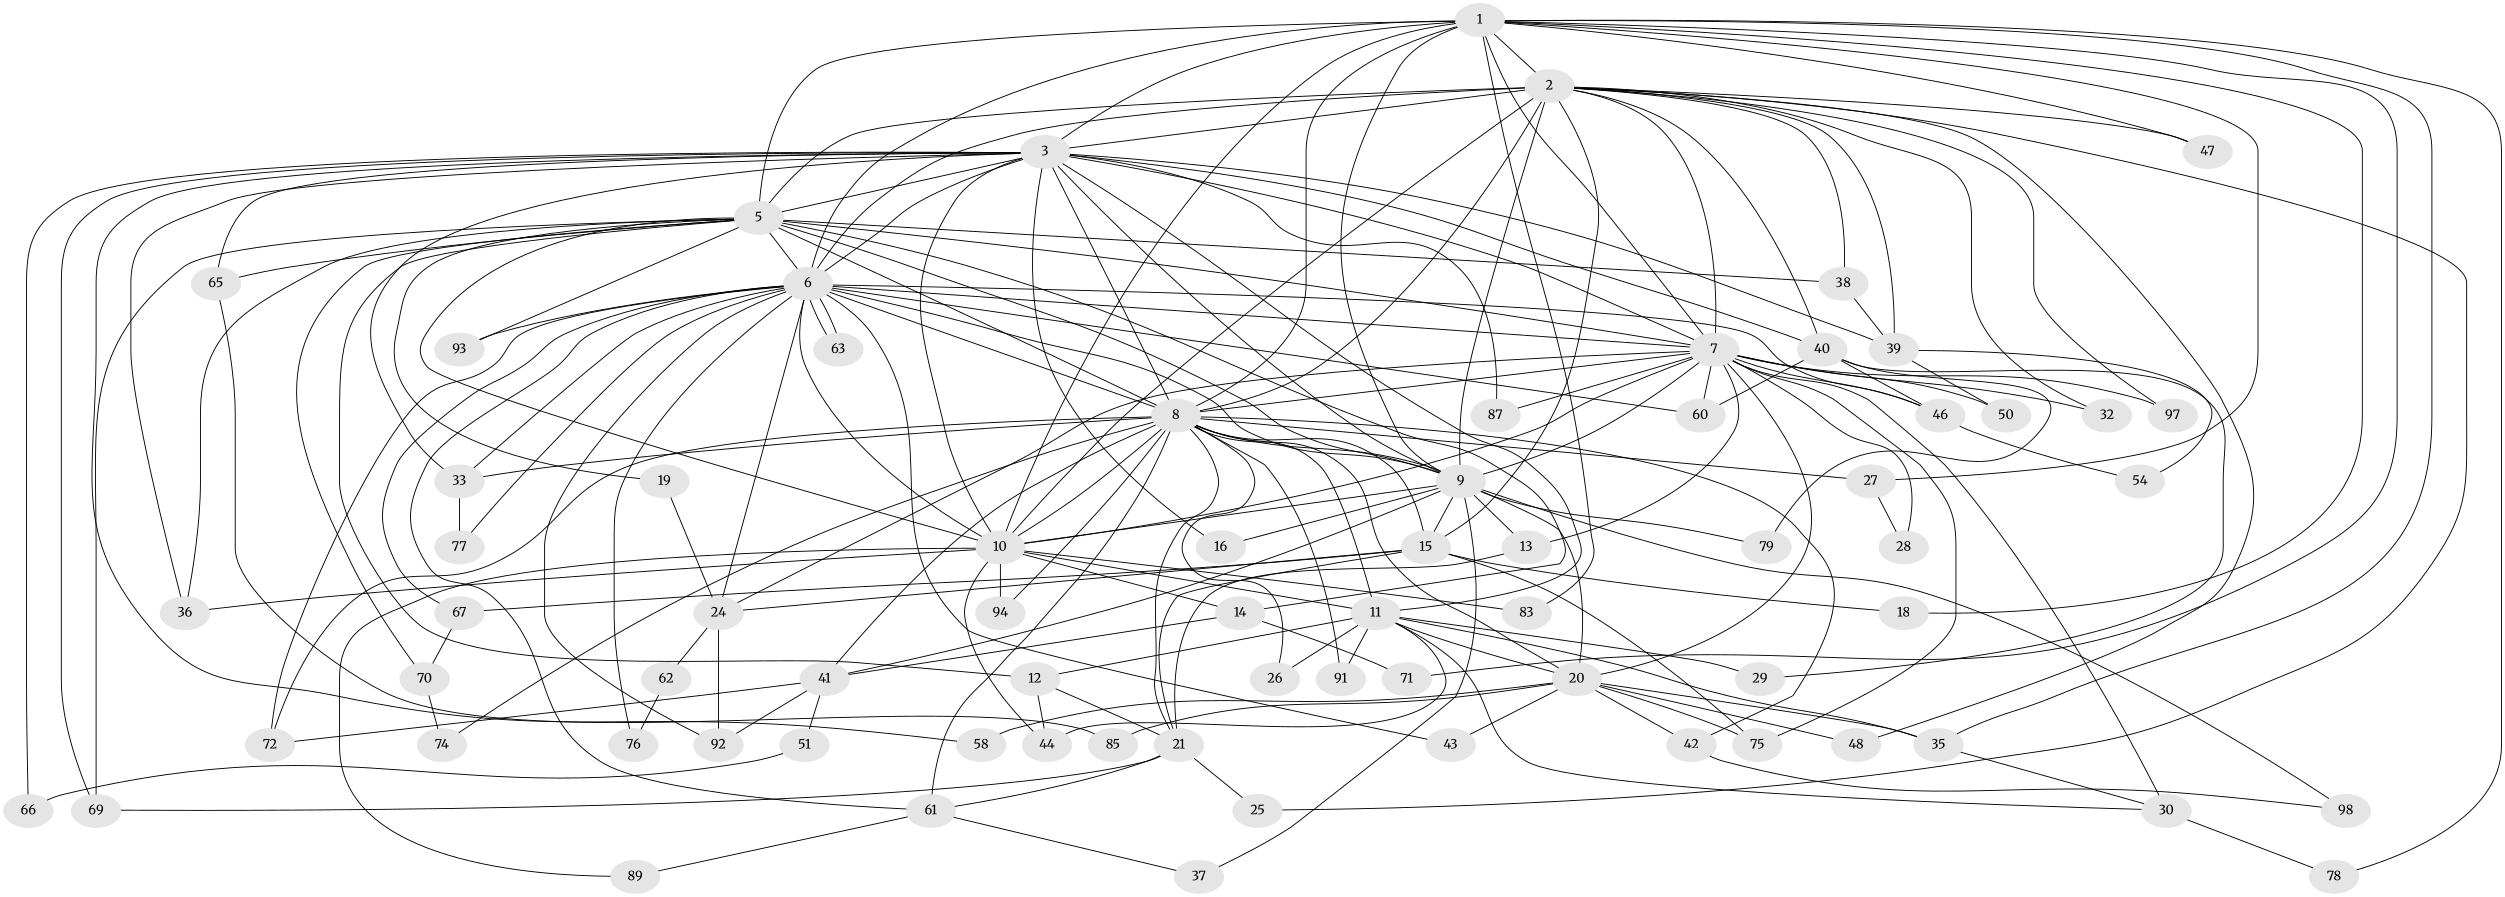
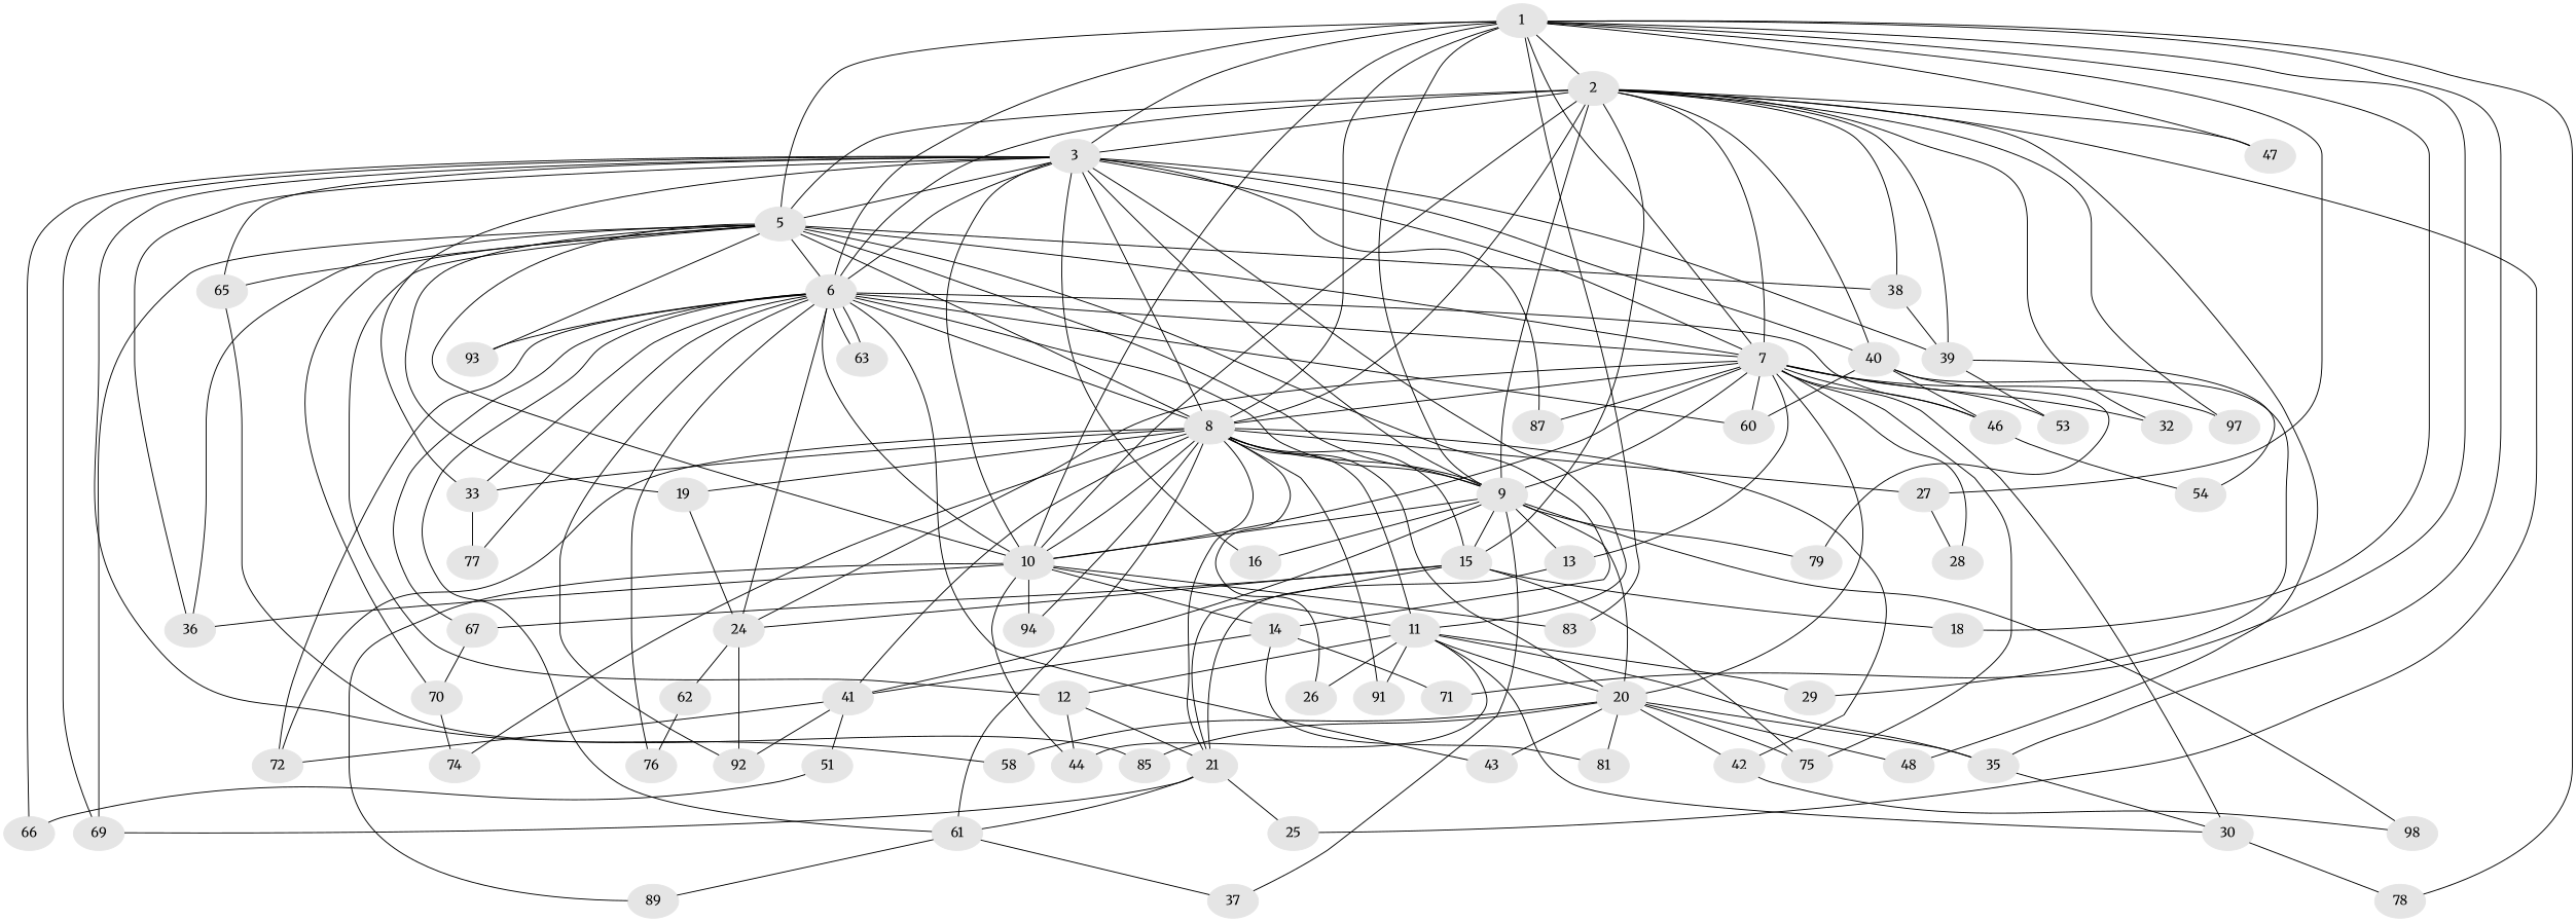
  graph {
    fontname=Merriweather
    node [color=gray90 fontname=Merriweather style=filled]
    edge [fontname=Merriweather]
    1 [super="+52"]
    2 [super="+4"]
    3 [super="+57"]
    5 [super="+22"]
    6 [super="+82"]
    7 [super="+86"]
    8 [super="+68"]
    9 [super="+45"]
    10 [super="+90"]
    18
    27
    35 [super="+84"]
    47 [super="+53"]
    71
    78
    83
    15 [super="+17"]
    25
    32
    38
    39 [super="+49"]
    40 [super="+61"]
    48 [super="+88"]
    97
    11 [super="+95"]
    16
    33
    36 [super="+64"]
    58
    65
    66
    69 [super="+96"]
    87
    12 [super="+29"]
    14 [super="+55"]
    19
    70
    93
    24 [super="+59"]
    n40 [label=61 super="+73"]
    43
    46 [super="+56"]
    60
    63
    67
    72
    76
    77
    92
    13
    20 [super="+23"]
    28
    30
-   50
+   50 [label=53]
    75
    21 [super="+34"]
    26
    41 [super="+80"]
    42
    74
    91
    94
    37
    79
    98
    44
    89
    54
    n69 [label=29]
    85
+   81
    62
    51
    1 -- 2 [weight=2]
    1 -- 3
    1 -- 5 [weight=2]
    1 -- 6
    1 -- 7 [weight=2]
    1 -- 8
    1 -- 9
    1 -- 10
    1 -- 18
    1 -- 27
    1 -- 35
    1 -- 47
    1 -- 71
    1 -- 78
    1 -- 83
    2 -- 3 [weight=2]
    2 -- 5 [weight=2]
    2 -- 6 [weight=2]
    2 -- 7 [weight=2]
    2 -- 8 [weight=2]
    2 -- 9 [weight=2]
    2 -- 10 [weight=2]
    2 -- 47
    2 -- 15 [weight=2]
    2 -- 25
    2 -- 32
    2 -- 38
    2 -- 39
    2 -- 40
    2 -- 48
    2 -- 97
    3 -- 5
    3 -- 6
    3 -- 7
    3 -- 8
    3 -- 9
    3 -- 10
    3 -- 39
    3 -- 40
    3 -- 11
    3 -- 16
    3 -- 33
    3 -- 36
    3 -- 58
    3 -- 65
    3 -- 66
    3 -- 69
    3 -- 87
    5 -- 6
    5 -- 7
    5 -- 8
    5 -- 9
    5 -- 10
    5 -- 38
    5 -- 36
    5 -- 65
    5 -- 69
    5 -- 12
    5 -- 14
    5 -- 19
    5 -- 70
    5 -- 93
    6 -- 7
    6 -- 8
    6 -- 9
    6 -- 10 [weight=2]
    6 -- 33
    6 -- 93
    6 -- 24
    6 -- n40
    6 -- 43
    6 -- 46
    6 -- 60
    6 -- 63
    6 -- 63
    6 -- 67
    6 -- 72
    6 -- 76
    6 -- 77
    6 -- 92
    7 -- 8
    7 -- 9
    7 -- 10
    7 -- 32
    7 -- 97
    7 -- 87
    7 -- 24
    7 -- 46
    7 -- 60
    7 -- 13
    7 -- 20
    7 -- 28
    7 -- 30
    7 -- 50
    7 -- 75
    8 -- 9
    8 -- 10
    8 -- 27
    8 -- 15
    8 -- 11
    8 -- 33
+   8 -- 19
    8 -- n40
    8 -- 72
    8 -- 20
    8 -- 21
    8 -- 26
    8 -- 41
    8 -- 42
    8 -- 74
    8 -- 91
    8 -- 94
    9 -- 10
    9 -- 15
    9 -- 16
    9 -- 13
    9 -- 20
    9 -- 41
    9 -- 37
    9 -- 79
    9 -- 98
    10 -- 83
    10 -- 11
    10 -- 36
    10 -- 14
    10 -- 94
    10 -- 44
    10 -- 89
    27 -- 28
    35 -- 30
    15 -- 18
    15 -- 24
    15 -- 67
    15 -- 75
    15 -- 21
    38 -- 39
    39 -- 50
    39 -- 54
    40 -- 46
    40 -- 60
    40 -- 79
    40 -- n69
    11 -- 35
    11 -- 12
    11 -- 20
    11 -- 30
    11 -- 26
    11 -- 91
    11 -- 44
    11 -- n69
    33 -- 77
    65 -- 85
    12 -- 21
    12 -- 44
    14 -- 71
    14 -- 41
+   14 -- 81
    19 -- 24
    70 -- 74
    24 -- 92
    24 -- 62
    n40 -- 37
    n40 -- 89
    46 -- 54
    67 -- 70
    13 -- 21
    20 -- 35
    20 -- 48
    20 -- 58
    20 -- 43
    20 -- 75
    20 -- 42
    20 -- 85
+   20 -- 81
    30 -- 78
    21 -- 25
    21 -- 69
    21 -- n40
    41 -- 72
    41 -- 92
    41 -- 51
    42 -- 98
    62 -- 76
    51 -- 66
  }
